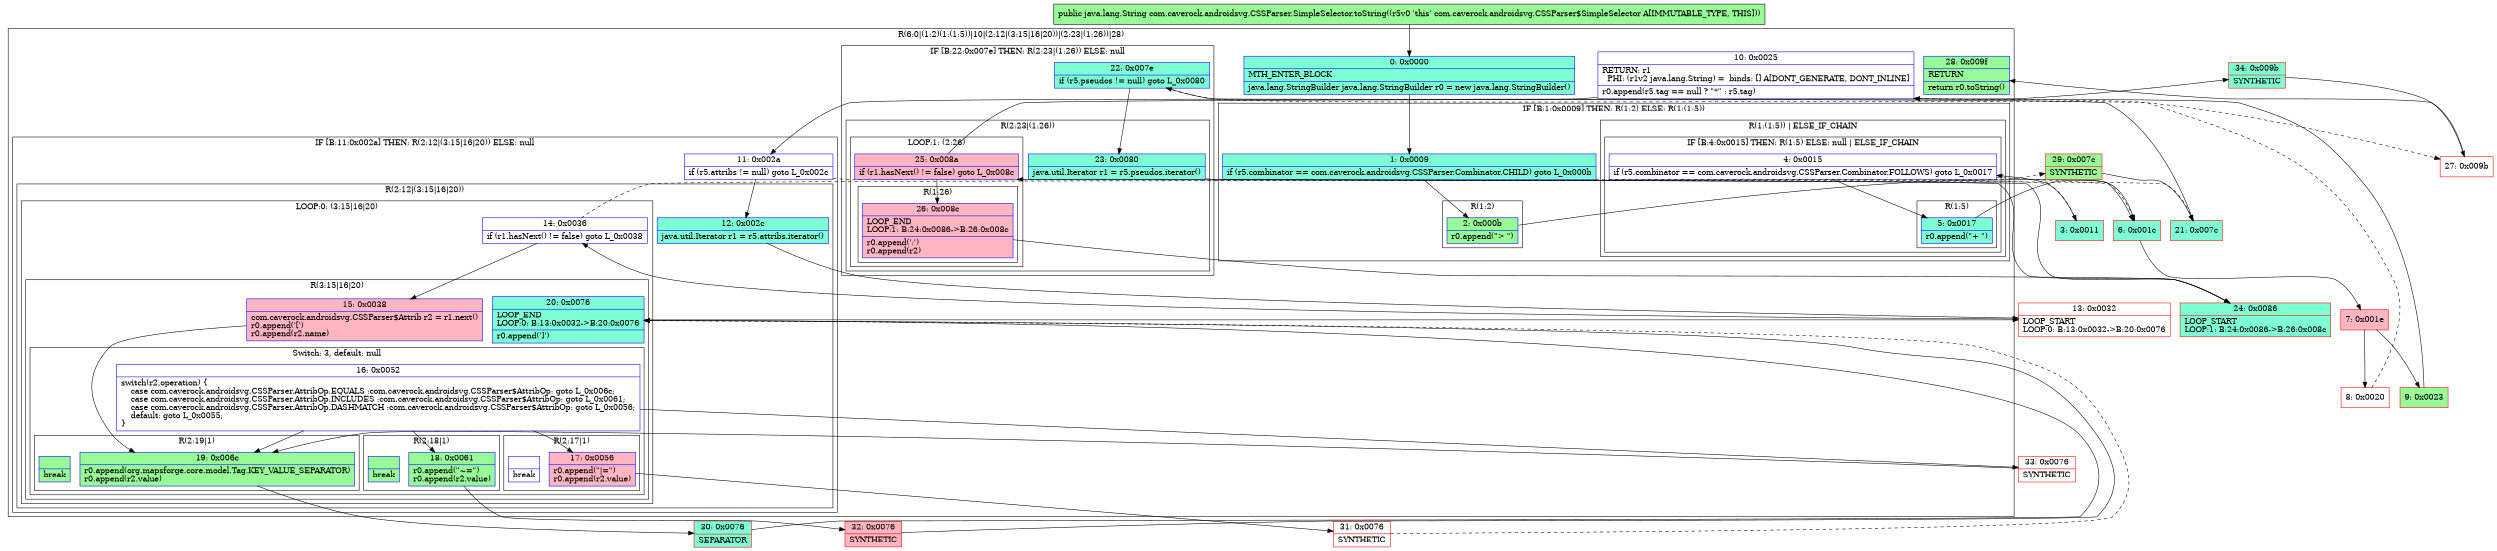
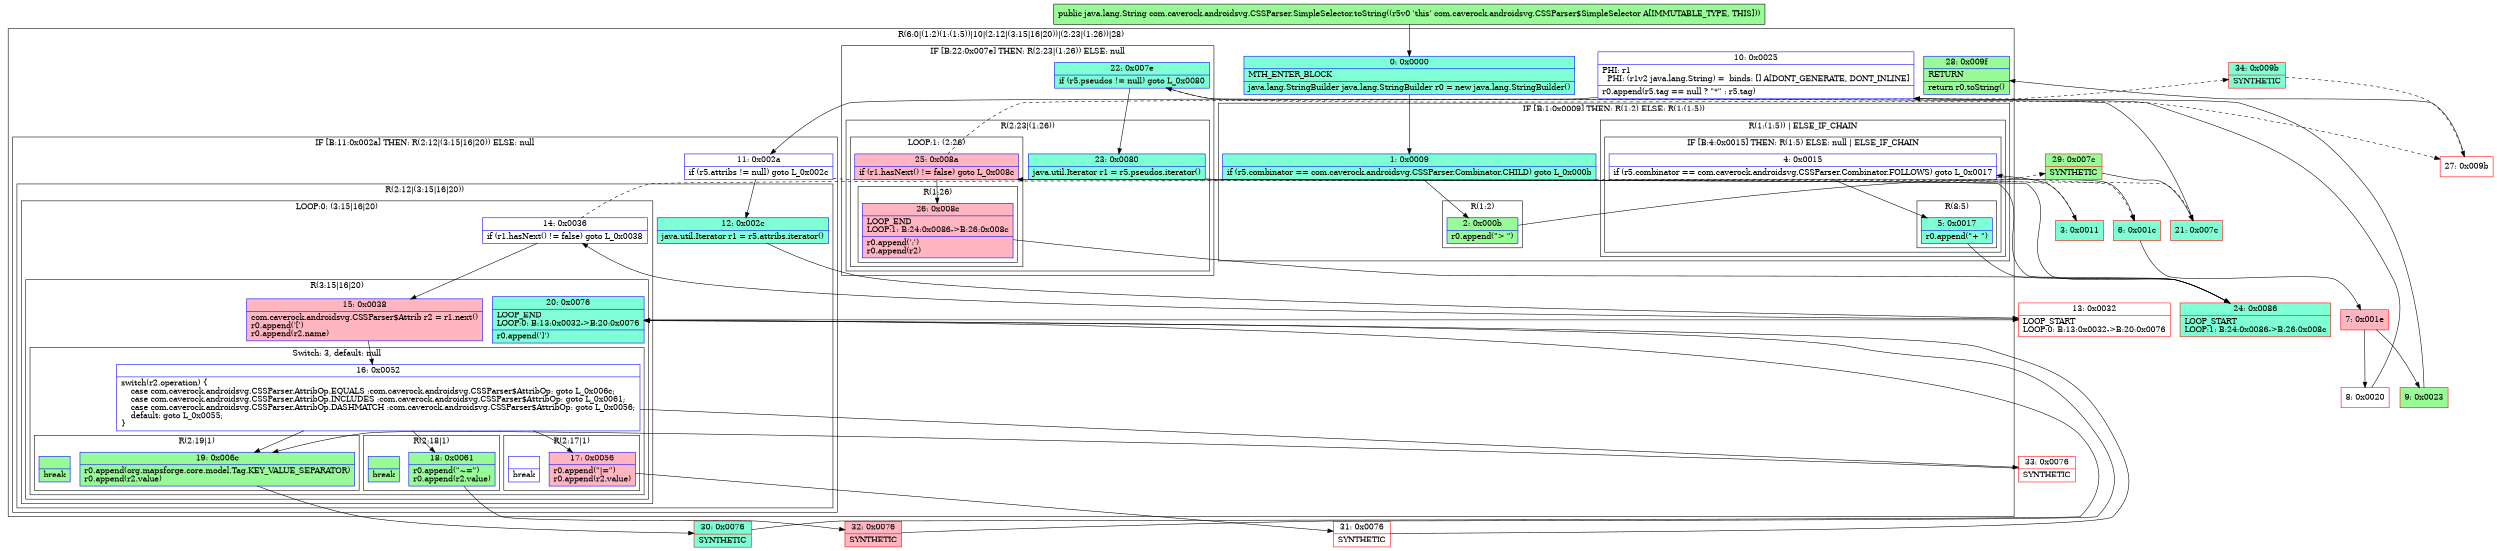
  digraph {
    node [color=blue fillcolor=aquamarine shape=record style=filled]
    n1 [fillcolor=palegreen label="{2\:\ 0x000b|r0.append(\"\> \")\l}"]
    n2 [label="{5\:\ 0x0017|r0.append(\"+ \")\l}"]
    n3 [fillcolor=white label="{4\:\ 0x0015|if (r5.combinator == com.caverock.androidsvg.CSSParser.Combinator.FOLLOWS) goto L_0x0017\l}"]
    n4 [label="{1\:\ 0x0009|if (r5.combinator == com.caverock.androidsvg.CSSParser.Combinator.CHILD) goto L_0x000b\l}"]
    n5 [fillcolor=palegreen label="{19\:\ 0x006c|r0.append(org.mapsforge.core.model.Tag.KEY_VALUE_SEPARATOR)\lr0.append(r2.value)\l}"]
    n6 [fillcolor=palegreen label="{|break\l}"]
    n7 [fillcolor=palegreen label="{18\:\ 0x0061|r0.append(\"~=\")\lr0.append(r2.value)\l}"]
    n8 [fillcolor=palegreen label="{|break\l}"]
    n9 [fillcolor=lightpink label="{17\:\ 0x0056|r0.append(\"\|=\")\lr0.append(r2.value)\l}"]
    n10 [fillcolor=white label="{|break\l}"]
    n11 [fillcolor=white label="{16\:\ 0x0052|switch(r2.operation) \{\l    case com.caverock.androidsvg.CSSParser.AttribOp.EQUALS :com.caverock.androidsvg.CSSParser$AttribOp: goto L_0x006c;\l    case com.caverock.androidsvg.CSSParser.AttribOp.INCLUDES :com.caverock.androidsvg.CSSParser$AttribOp: goto L_0x0061;\l    case com.caverock.androidsvg.CSSParser.AttribOp.DASHMATCH :com.caverock.androidsvg.CSSParser$AttribOp: goto L_0x0056;\l    default: goto L_0x0055;\l\}\l}"]
    n12 [fillcolor=lightpink label="{15\:\ 0x0038|com.caverock.androidsvg.CSSParser$Attrib r2 = r1.next()\lr0.append('[')\lr0.append(r2.name)\l}"]
    n13 [label="{20\:\ 0x0076|LOOP_END\lLOOP:0: B:13:0x0032\-\>B:20:0x0076\l|r0.append(']')\l}"]
    n14 [fillcolor=white label="{14\:\ 0x0036|if (r1.hasNext() != false) goto L_0x0038\l}"]
    n15 [label="{12\:\ 0x002c|java.util.Iterator r1 = r5.attribs.iterator()\l}"]
    n16 [fillcolor=white label="{11\:\ 0x002a|if (r5.attribs != null) goto L_0x002c\l}"]
    n17 [fillcolor=lightpink label="{26\:\ 0x008c|LOOP_END\lLOOP:1: B:24:0x0086\-\>B:26:0x008c\l|r0.append(':')\lr0.append(r2)\l}"]
    n18 [fillcolor=lightpink label="{25\:\ 0x008a|if (r1.hasNext() != false) goto L_0x008c\l}"]
    n19 [label="{23\:\ 0x0080|java.util.Iterator r1 = r5.pseudos.iterator()\l}"]
    n20 [label="{22\:\ 0x007e|if (r5.pseudos != null) goto L_0x0080\l}"]
    n21 [label="{0\:\ 0x0000|MTH_ENTER_BLOCK\l|java.lang.StringBuilder java.lang.StringBuilder r0 = new java.lang.StringBuilder()\l}"]
-   n22 [fillcolor=white label="{10\:\ 0x0025|RETURN: r1 \l  PHI: (r1v2 java.lang.String) =  binds: [] A[DONT_GENERATE, DONT_INLINE]\l|r0.append(r5.tag == null ? \"*\" : r5.tag)\l}"]
+   n22 [fillcolor=white label="{10\:\ 0x0025|PHI: r1 \l  PHI: (r1v2 java.lang.String) =  binds: [] A[DONT_GENERATE, DONT_INLINE]\l|r0.append(r5.tag == null ? \"*\" : r5.tag)\l}"]
    n23 [fillcolor=palegreen label="{28\:\ 0x009f|RETURN\l|return r0.toString()\l}"]
    n24 [color=red label="{6\:\ 0x001c}"]
    n25 [color=red label="{3\:\ 0x0011}"]
-   n26 [color=red label="{30\:\ 0x0076|SEPARATOR\l}"]
+   n26 [color=red label="{30\:\ 0x0076|SYNTHETIC\l}"]
    n27 [color=red fillcolor=lightpink label="{32\:\ 0x0076|SYNTHETIC\l}"]
    n28 [color=red fillcolor=white label="{31\:\ 0x0076|SYNTHETIC\l}"]
    n29 [color=red fillcolor=white label="{33\:\ 0x0076|SYNTHETIC\l}"]
    n30 [color=red fillcolor=white label="{13\:\ 0x0032|LOOP_START\lLOOP:0: B:13:0x0032\-\>B:20:0x0076\l}"]
    n31 [color=red fillcolor=palegreen label="{29\:\ 0x007c|SYNTHETIC\l}"]
    n32 [color=red label="{21\:\ 0x007c}"]
    n33 [color=red label="{24\:\ 0x0086|LOOP_START\lLOOP:1: B:24:0x0086\-\>B:26:0x008c\l}"]
    n34 [color=red label="{34\:\ 0x009b|SYNTHETIC\l}"]
    n35 [color=red fillcolor=white label="{27\:\ 0x009b}"]
    n36 [color=red fillcolor=lightpink label="{7\:\ 0x001e}"]
    n37 [color=red fillcolor=white label="{8\:\ 0x0020}"]
    n38 [color=red fillcolor=palegreen label="{9\:\ 0x0023}"]
    n39 [fillcolor=palegreen label="{public java.lang.String com.caverock.androidsvg.CSSParser.SimpleSelector.toString((r5v0 'this' com.caverock.androidsvg.CSSParser$SimpleSelector A[IMMUTABLE_TYPE, THIS])) }" color=""]
    subgraph cluster_1 {
      label="R(6:0|(1:2)(1:(1:5))|10|(2:12|(3:15|16|20))|(2:23|(1:26))|28)"
      n21
      n22
      n23
      subgraph cluster_2 {
        label="IF [B:1:0x0009] THEN: R(1:2) ELSE: R(1:(1:5))"
        n4
        subgraph cluster_3 {
          label="R(1:2)"
          n1
        }
        subgraph cluster_4 {
          label="R(1:(1:5)) | ELSE_IF_CHAIN\l"
          subgraph cluster_5 {
            label="IF [B:4:0x0015] THEN: R(1:5) ELSE: null | ELSE_IF_CHAIN\l"
            n3
            subgraph cluster_6 {
-             label="R(1:5)"
+             label="R(8:5)"
              n2
            }
          }
        }
      }
      subgraph cluster_7 {
        label="IF [B:11:0x002a] THEN: R(2:12|(3:15|16|20)) ELSE: null"
        n16
        subgraph cluster_8 {
          label="R(2:12|(3:15|16|20))"
          n15
          subgraph cluster_9 {
            label="LOOP:0: (3:15|16|20)"
            n14
            subgraph cluster_10 {
              label="R(3:15|16|20)"
              n12
              n13
              subgraph cluster_11 {
                label="Switch: 3, default: null"
                n11
                subgraph cluster_12 {
                  label="R(2:19|1)"
                  n5
                  n6
                }
                subgraph cluster_13 {
                  label="R(2:18|1)"
                  n7
                  n8
                }
                subgraph cluster_14 {
                  label="R(2:17|1)"
                  n9
                  n10
                }
              }
            }
          }
        }
      }
      subgraph cluster_15 {
        label="IF [B:22:0x007e] THEN: R(2:23|(1:26)) ELSE: null"
        n20
        subgraph cluster_16 {
          label="R(2:23|(1:26))"
          n19
          subgraph cluster_17 {
            label="LOOP:1: (2:26)"
            n18
            subgraph cluster_18 {
              label="R(1:26)"
              n17
            }
          }
        }
      }
    }
    n1 -> n24
-   n2 -> n24
+   n2 -> n33
    n3 -> n2
    n3 -> n24 [style=dashed]
    n4 -> n1
    n4 -> n25 [style=dashed]
    n5 -> n26
    n7 -> n27
    n9 -> n28
    n11 -> n5
    n11 -> n7
    n11 -> n9
    n11 -> n29
-   n12 -> n5
+   n12 -> n11
    n13 -> n30
    n14 -> n12
    n14 -> n31 [style=dashed]
    n15 -> n30
    n16 -> n15
    n16 -> n32 [style=dashed]
    n17 -> n33
    n18 -> n17
-   n18 -> n34 [style=solid]
+   n18 -> n34 [style=dashed]
    n19 -> n33
    n20 -> n19
    n20 -> n35 [style=dashed]
    n21 -> n4
    n22 -> n16
    n24 -> n36
    n25 -> n3
    n26 -> n13
    n27 -> n13
-   n28 -> n13 [style=dashed]
+   n28 -> n13
    n29 -> n5
    n30 -> n14
    n31 -> n32
    n32 -> n20
    n33 -> n18
-   n34 -> n35
+   n34 -> n35 [style=dashed]
    n35 -> n23
    n36 -> n37
    n36 -> n38
-   n37 -> n22 [style=dashed]
+   n37 -> n22
    n38 -> n22
    n39 -> n21
  }
